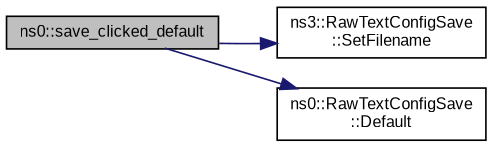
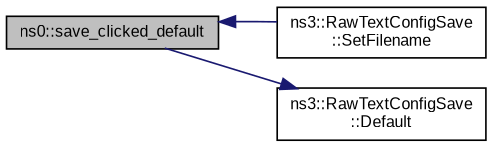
  digraph {
    fontname="Liberation Sans"
    rankdir=LR
    node [color=black fillcolor=white fontname="Liberation Sans" fontsize=10 shape=record style=filled]
    edge [color=midnightblue fontname="Liberation Sans" fontsize=10 labelfontname=Helvetica labelfontsize=10 style=solid]
    n1 [fillcolor=grey75 fontcolor=black height=0.2 label="ns0::save_clicked_default" width=0.4]
    n2 [height=0.2 label="ns3::RawTextConfigSave\l::SetFilename" width=0.4]
-   n3 [height=0.2 label="ns0::RawTextConfigSave\l::Default" width=0.4]
-   n1 -> n2
+   n3 [height=0.2 label="ns3::RawTextConfigSave\l::Default" width=0.4]
+   n2 -> n1
    n1 -> n3
  }
